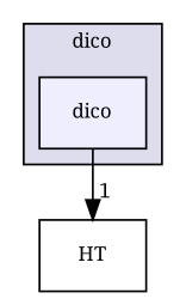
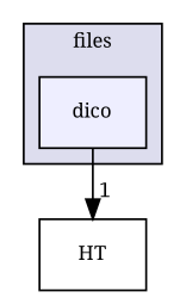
  digraph {
    compound=true
    fontname="Noto Serif"
    node [fontname="Noto Serif" fontsize=10 shape=box]
    n1 [fillcolor="#eeeeff" label=dico pencolor=black style=filled]
    n2 [label=HT]
    subgraph cluster_1 {
      bgcolor="#ddddee"
      fontsize=10
-     label=dico
+     label=files
      pencolor=black
      n1
    }
    n1 -> n2 [headlabel=1 labeldistance=1.5 labelfontname=Helvetica labelfontsize=10 fontname="Noto Serif"]
  }
